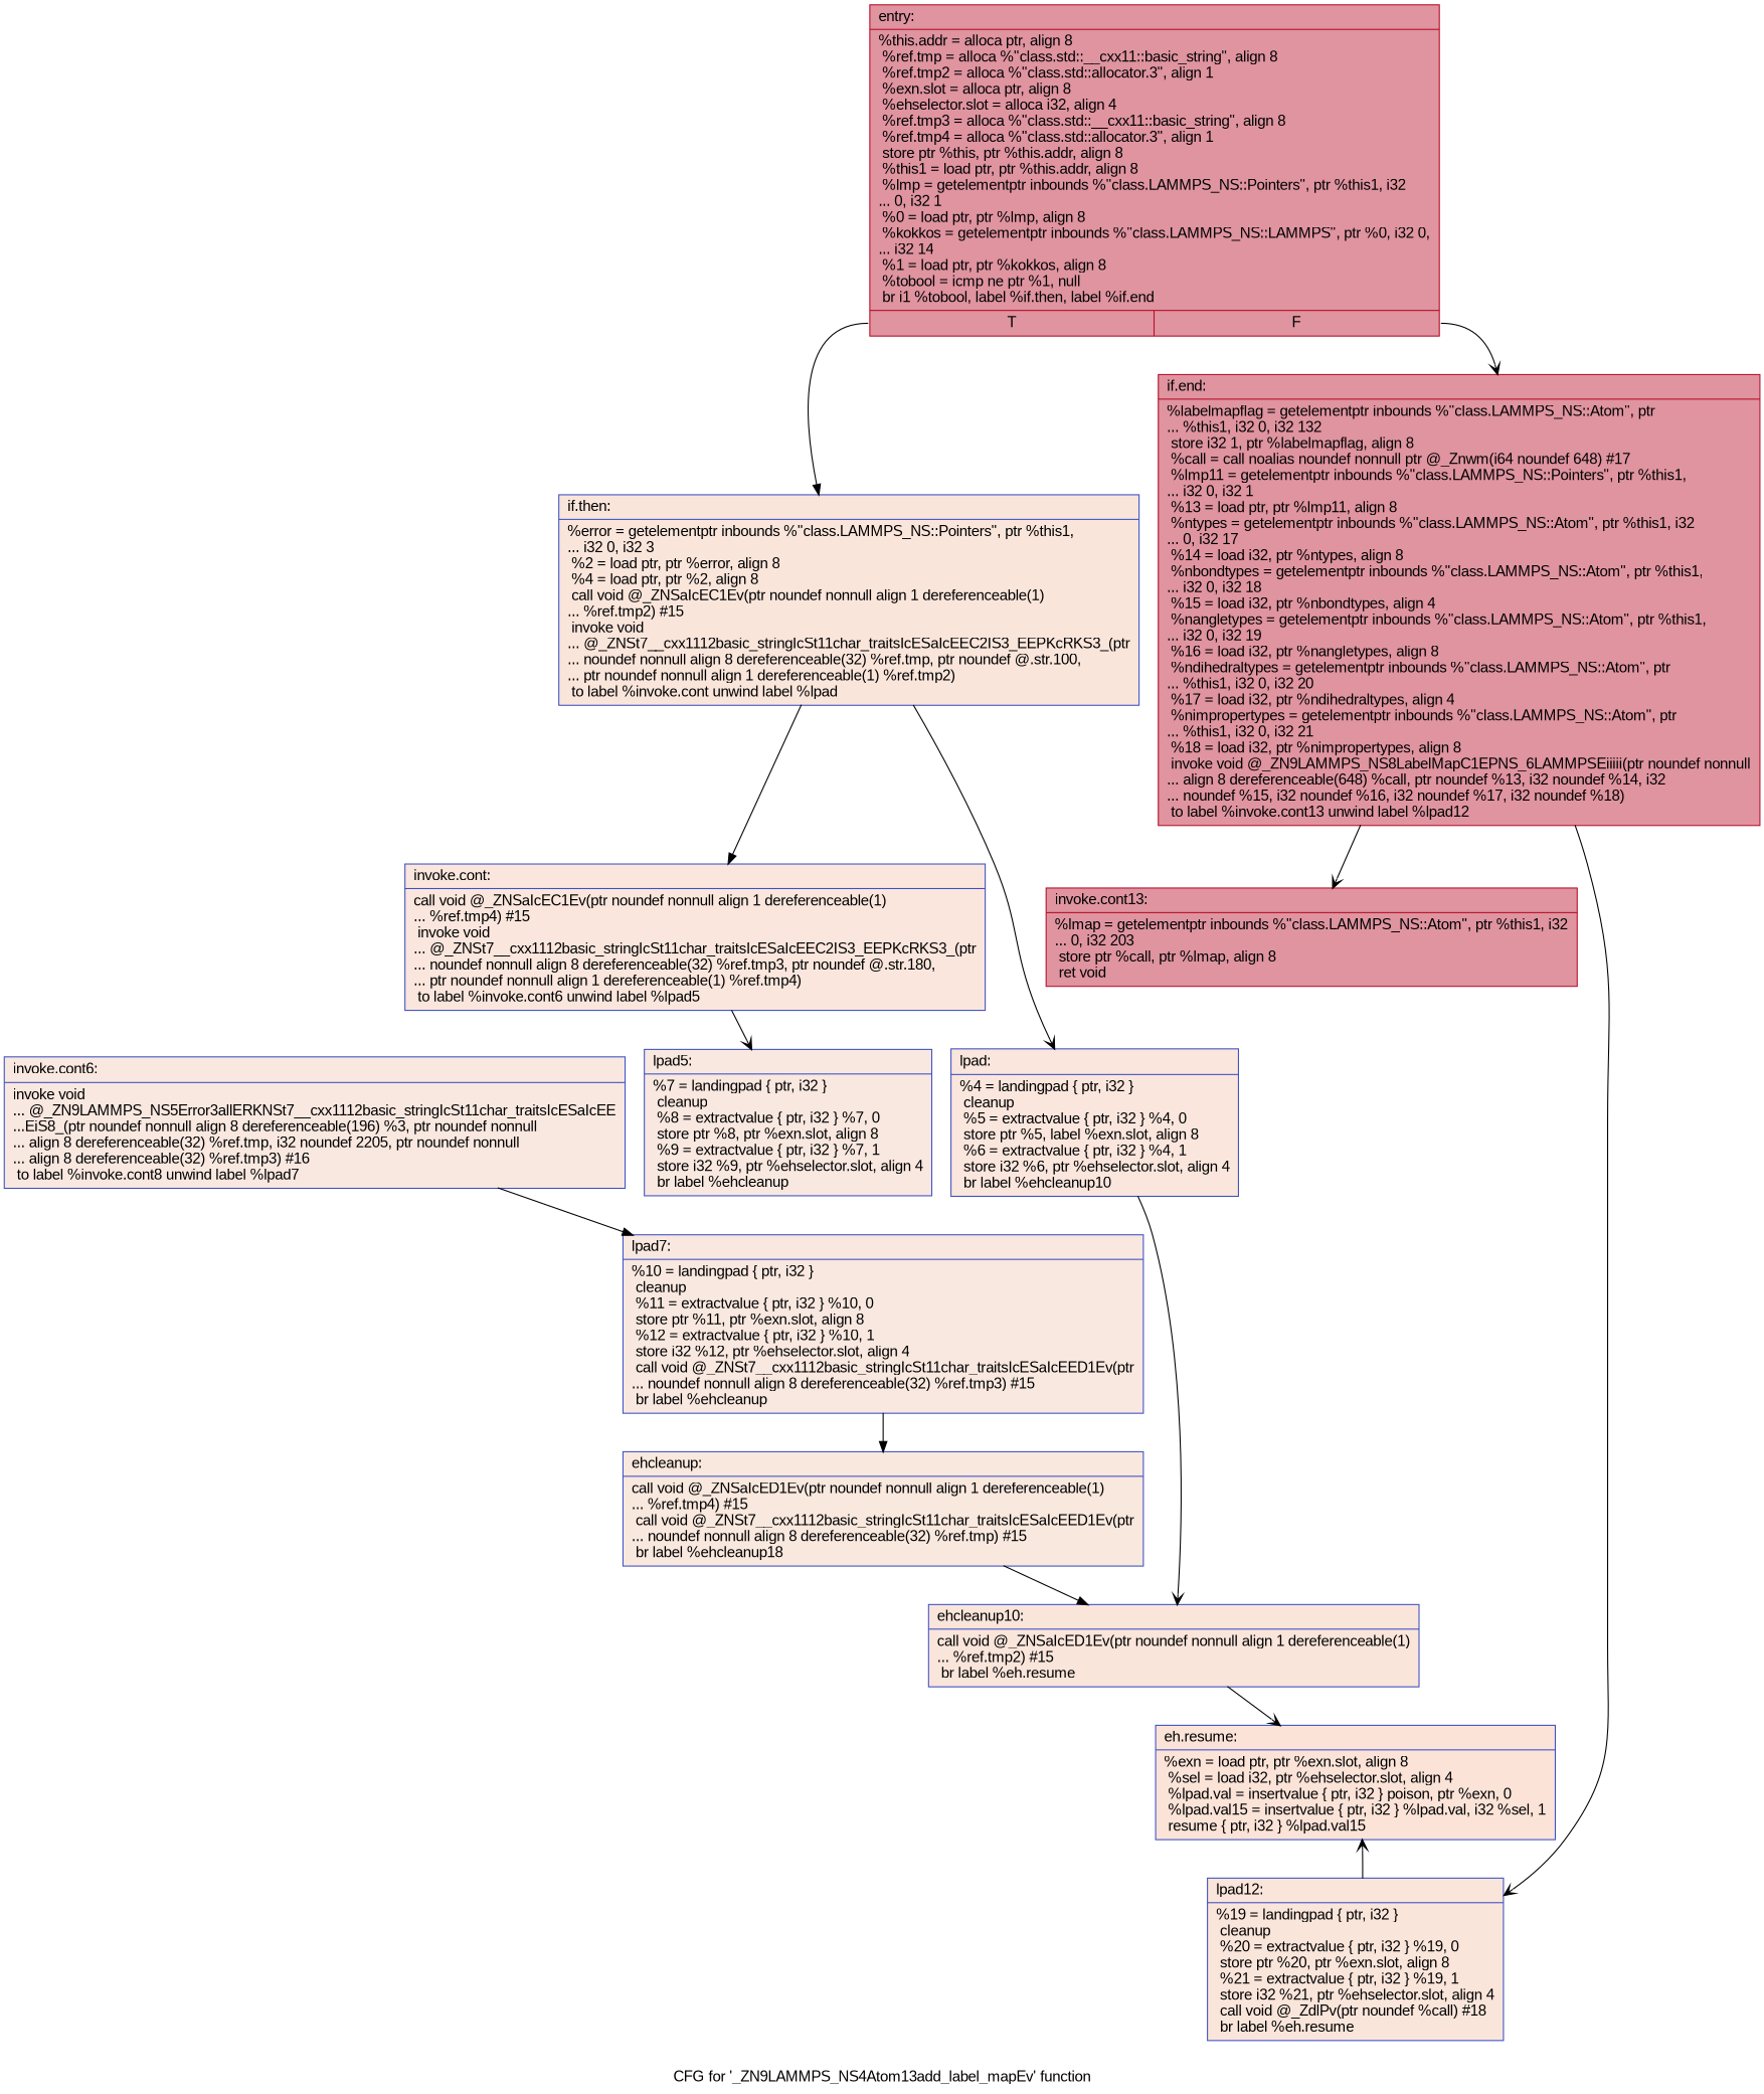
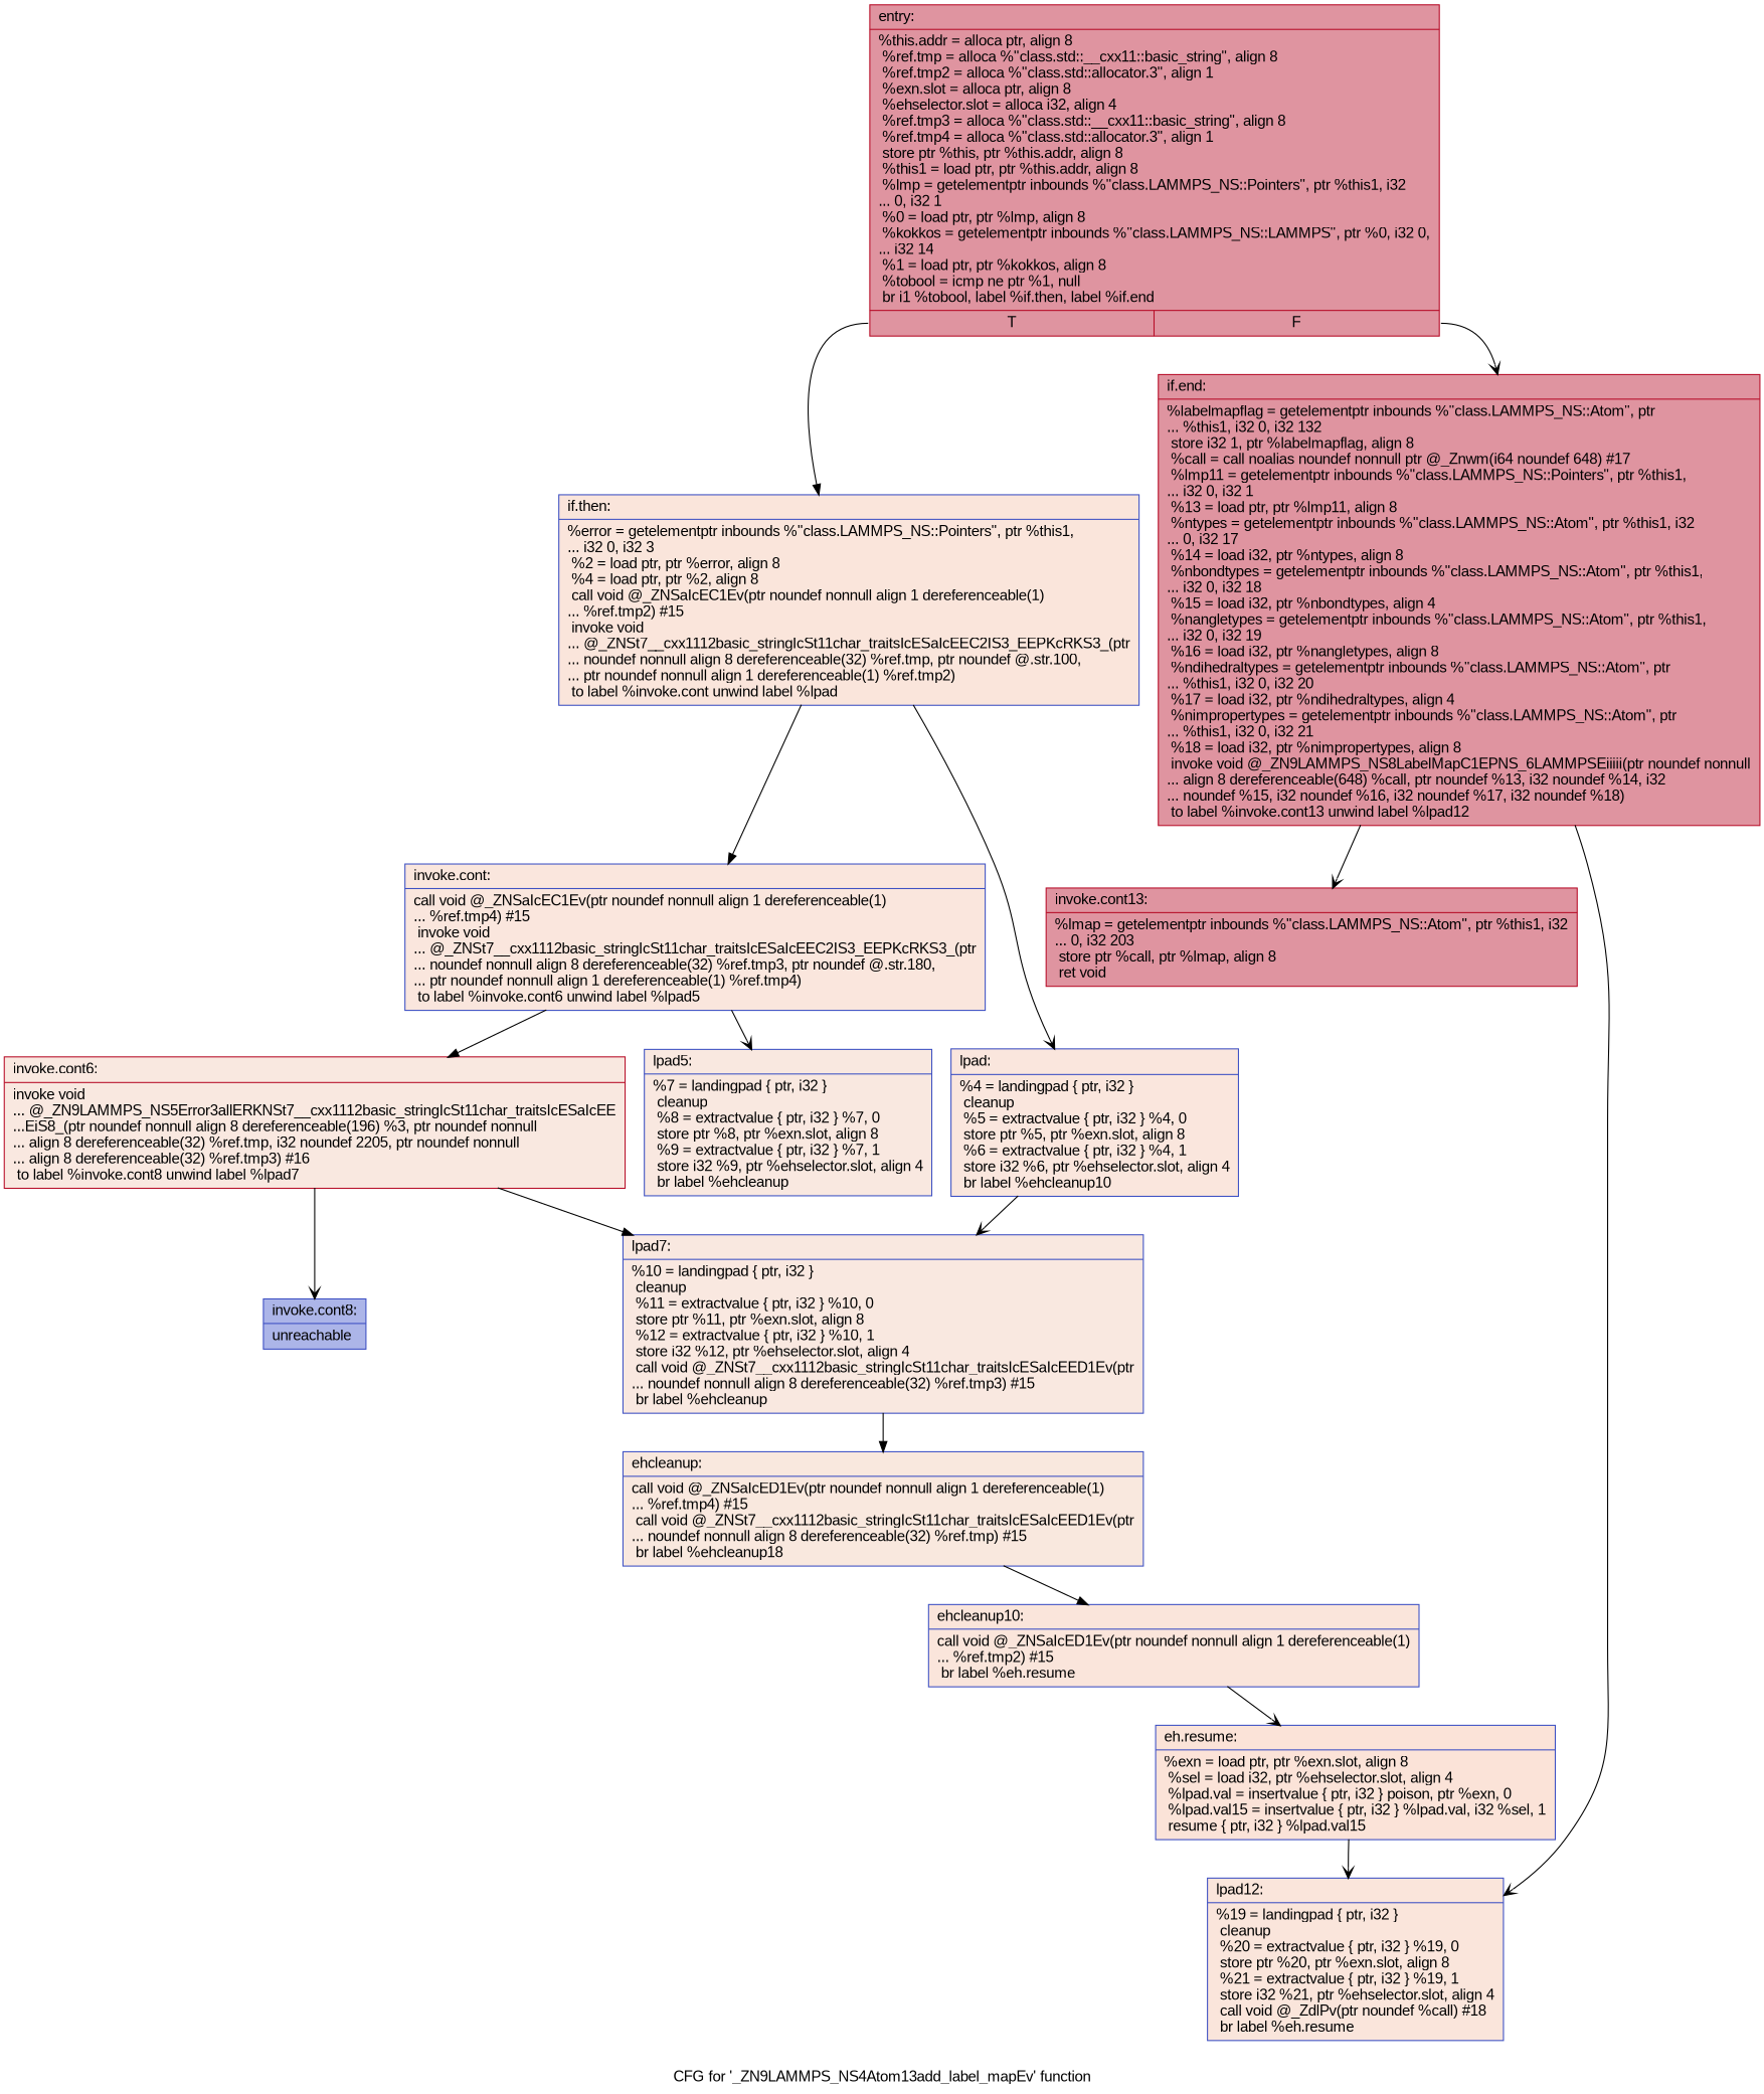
  digraph {
    fontname="Liberation Sans"
    label="CFG for '_ZN9LAMMPS_NS4Atom13add_label_mapEv' function"
    node [color="#3d50c3ff" fillcolor="#b70d2870" fontname="Liberation Sans" shape=record style=filled]
    edge [arrowhead=vee fontname="Liberation Sans"]
    n1 [color="#b70d28ff" label="{entry:\l|  %this.addr = alloca ptr, align 8\l  %ref.tmp = alloca %\"class.std::__cxx11::basic_string\", align 8\l  %ref.tmp2 = alloca %\"class.std::allocator.3\", align 1\l  %exn.slot = alloca ptr, align 8\l  %ehselector.slot = alloca i32, align 4\l  %ref.tmp3 = alloca %\"class.std::__cxx11::basic_string\", align 8\l  %ref.tmp4 = alloca %\"class.std::allocator.3\", align 1\l  store ptr %this, ptr %this.addr, align 8\l  %this1 = load ptr, ptr %this.addr, align 8\l  %lmp = getelementptr inbounds %\"class.LAMMPS_NS::Pointers\", ptr %this1, i32\l... 0, i32 1\l  %0 = load ptr, ptr %lmp, align 8\l  %kokkos = getelementptr inbounds %\"class.LAMMPS_NS::LAMMPS\", ptr %0, i32 0,\l... i32 14\l  %1 = load ptr, ptr %kokkos, align 8\l  %tobool = icmp ne ptr %1, null\l  br i1 %tobool, label %if.then, label %if.end\l|{<s0>T|<s1>F}}"]
    n2 [fillcolor="#f4c5ad70" label="{if.then:\l|  %error = getelementptr inbounds %\"class.LAMMPS_NS::Pointers\", ptr %this1,\l... i32 0, i32 3\l  %2 = load ptr, ptr %error, align 8\l  %4 = load ptr, ptr %2, align 8\l  call void @_ZNSaIcEC1Ev(ptr noundef nonnull align 1 dereferenceable(1)\l... %ref.tmp2) #15\l  invoke void\l... @_ZNSt7__cxx1112basic_stringIcSt11char_traitsIcESaIcEEC2IS3_EEPKcRKS3_(ptr\l... noundef nonnull align 8 dereferenceable(32) %ref.tmp, ptr noundef @.str.100,\l... ptr noundef nonnull align 1 dereferenceable(1) %ref.tmp2)\l          to label %invoke.cont unwind label %lpad\l}"]
    n3 [color="#b70d28ff" label="{if.end:\l|  %labelmapflag = getelementptr inbounds %\"class.LAMMPS_NS::Atom\", ptr\l... %this1, i32 0, i32 132\l  store i32 1, ptr %labelmapflag, align 8\l  %call = call noalias noundef nonnull ptr @_Znwm(i64 noundef 648) #17\l  %lmp11 = getelementptr inbounds %\"class.LAMMPS_NS::Pointers\", ptr %this1,\l... i32 0, i32 1\l  %13 = load ptr, ptr %lmp11, align 8\l  %ntypes = getelementptr inbounds %\"class.LAMMPS_NS::Atom\", ptr %this1, i32\l... 0, i32 17\l  %14 = load i32, ptr %ntypes, align 8\l  %nbondtypes = getelementptr inbounds %\"class.LAMMPS_NS::Atom\", ptr %this1,\l... i32 0, i32 18\l  %15 = load i32, ptr %nbondtypes, align 4\l  %nangletypes = getelementptr inbounds %\"class.LAMMPS_NS::Atom\", ptr %this1,\l... i32 0, i32 19\l  %16 = load i32, ptr %nangletypes, align 8\l  %ndihedraltypes = getelementptr inbounds %\"class.LAMMPS_NS::Atom\", ptr\l... %this1, i32 0, i32 20\l  %17 = load i32, ptr %ndihedraltypes, align 4\l  %nimpropertypes = getelementptr inbounds %\"class.LAMMPS_NS::Atom\", ptr\l... %this1, i32 0, i32 21\l  %18 = load i32, ptr %nimpropertypes, align 8\l  invoke void @_ZN9LAMMPS_NS8LabelMapC1EPNS_6LAMMPSEiiiii(ptr noundef nonnull\l... align 8 dereferenceable(648) %call, ptr noundef %13, i32 noundef %14, i32\l... noundef %15, i32 noundef %16, i32 noundef %17, i32 noundef %18)\l          to label %invoke.cont13 unwind label %lpad12\l}"]
    n4 [fillcolor="#f3c7b170" label="{invoke.cont:\l|  call void @_ZNSaIcEC1Ev(ptr noundef nonnull align 1 dereferenceable(1)\l... %ref.tmp4) #15\l  invoke void\l... @_ZNSt7__cxx1112basic_stringIcSt11char_traitsIcESaIcEEC2IS3_EEPKcRKS3_(ptr\l... noundef nonnull align 8 dereferenceable(32) %ref.tmp3, ptr noundef @.str.180,\l... ptr noundef nonnull align 1 dereferenceable(1) %ref.tmp4)\l          to label %invoke.cont6 unwind label %lpad5\l}"]
-   n5 [fillcolor="#f3c7b170" label="{lpad:\l|  %4 = landingpad \{ ptr, i32 \}\l          cleanup\l  %5 = extractvalue \{ ptr, i32 \} %4, 0\l  store ptr %5, label %exn.slot, align 8\l  %6 = extractvalue \{ ptr, i32 \} %4, 1\l  store i32 %6, ptr %ehselector.slot, align 4\l  br label %ehcleanup10\l}"]
+   n5 [fillcolor="#f3c7b170" label="{lpad:\l|  %4 = landingpad \{ ptr, i32 \}\l          cleanup\l  %5 = extractvalue \{ ptr, i32 \} %4, 0\l  store ptr %5, ptr %exn.slot, align 8\l  %6 = extractvalue \{ ptr, i32 \} %4, 1\l  store i32 %6, ptr %ehselector.slot, align 4\l  br label %ehcleanup10\l}"]
    n6 [color="#b70d28ff" label="{invoke.cont13:\l|  %lmap = getelementptr inbounds %\"class.LAMMPS_NS::Atom\", ptr %this1, i32\l... 0, i32 203\l  store ptr %call, ptr %lmap, align 8\l  ret void\l}"]
    n7 [fillcolor="#f4c5ad70" label="{lpad12:\l|  %19 = landingpad \{ ptr, i32 \}\l          cleanup\l  %20 = extractvalue \{ ptr, i32 \} %19, 0\l  store ptr %20, ptr %exn.slot, align 8\l  %21 = extractvalue \{ ptr, i32 \} %19, 1\l  store i32 %21, ptr %ehselector.slot, align 4\l  call void @_ZdlPv(ptr noundef %call) #18\l  br label %eh.resume\l}"]
-   n8 [fillcolor="#f1ccb870" label="{invoke.cont6:\l|  invoke void\l... @_ZN9LAMMPS_NS5Error3allERKNSt7__cxx1112basic_stringIcSt11char_traitsIcESaIcEE\l...EiS8_(ptr noundef nonnull align 8 dereferenceable(196) %3, ptr noundef nonnull\l... align 8 dereferenceable(32) %ref.tmp, i32 noundef 2205, ptr noundef nonnull\l... align 8 dereferenceable(32) %ref.tmp3) #16\l          to label %invoke.cont8 unwind label %lpad7\l}"]
+   n8 [color="#b70d28ff" fillcolor="#f1ccb870" label="{invoke.cont6:\l|  invoke void\l... @_ZN9LAMMPS_NS5Error3allERKNSt7__cxx1112basic_stringIcSt11char_traitsIcESaIcEE\l...EiS8_(ptr noundef nonnull align 8 dereferenceable(196) %3, ptr noundef nonnull\l... align 8 dereferenceable(32) %ref.tmp, i32 noundef 2205, ptr noundef nonnull\l... align 8 dereferenceable(32) %ref.tmp3) #16\l          to label %invoke.cont8 unwind label %lpad7\l}"]
    n9 [fillcolor="#f1ccb870" label="{lpad5:\l|  %7 = landingpad \{ ptr, i32 \}\l          cleanup\l  %8 = extractvalue \{ ptr, i32 \} %7, 0\l  store ptr %8, ptr %exn.slot, align 8\l  %9 = extractvalue \{ ptr, i32 \} %7, 1\l  store i32 %9, ptr %ehselector.slot, align 4\l  br label %ehcleanup\l}"]
    n10 [fillcolor="#f4c5ad70" label="{ehcleanup10:\l|  call void @_ZNSaIcED1Ev(ptr noundef nonnull align 1 dereferenceable(1)\l... %ref.tmp2) #15\l  br label %eh.resume\l}"]
    n11 [fillcolor="#f6bfa670" label="{eh.resume:\l|  %exn = load ptr, ptr %exn.slot, align 8\l  %sel = load i32, ptr %ehselector.slot, align 4\l  %lpad.val = insertvalue \{ ptr, i32 \} poison, ptr %exn, 0\l  %lpad.val15 = insertvalue \{ ptr, i32 \} %lpad.val, i32 %sel, 1\l  resume \{ ptr, i32 \} %lpad.val15\l}"]
+   n12 [fillcolor="#4358cb70" label="{invoke.cont8:\l|  unreachable\l}"]
    n13 [fillcolor="#f1ccb870" label="{lpad7:\l|  %10 = landingpad \{ ptr, i32 \}\l          cleanup\l  %11 = extractvalue \{ ptr, i32 \} %10, 0\l  store ptr %11, ptr %exn.slot, align 8\l  %12 = extractvalue \{ ptr, i32 \} %10, 1\l  store i32 %12, ptr %ehselector.slot, align 4\l  call void @_ZNSt7__cxx1112basic_stringIcSt11char_traitsIcESaIcEED1Ev(ptr\l... noundef nonnull align 8 dereferenceable(32) %ref.tmp3) #15\l  br label %ehcleanup\l}"]
    n14 [fillcolor="#f2cab570" label="{ehcleanup:\l|  call void @_ZNSaIcED1Ev(ptr noundef nonnull align 1 dereferenceable(1)\l... %ref.tmp4) #15\l  call void @_ZNSt7__cxx1112basic_stringIcSt11char_traitsIcESaIcEED1Ev(ptr\l... noundef nonnull align 8 dereferenceable(32) %ref.tmp) #15\l  br label %ehcleanup18\l}"]
    n1 -> n2 [arrowhead=normal tailport=s0]
    n1 -> n3 [tailport=s1]
    n2 -> n4 [arrowhead=normal]
    n2 -> n5
    n3 -> n6
    n3 -> n7
+   n4 -> n8 [arrowhead=normal]
    n4 -> n9
-   n5 -> n10
-   n7 -> n11
+   n5 -> n13
+   n11 -> n7
+   n8 -> n12
    n8 -> n13 [arrowhead=normal]
    n10 -> n11
    n13 -> n14 [arrowhead=normal]
    n14 -> n10 [arrowhead=normal]
  }
